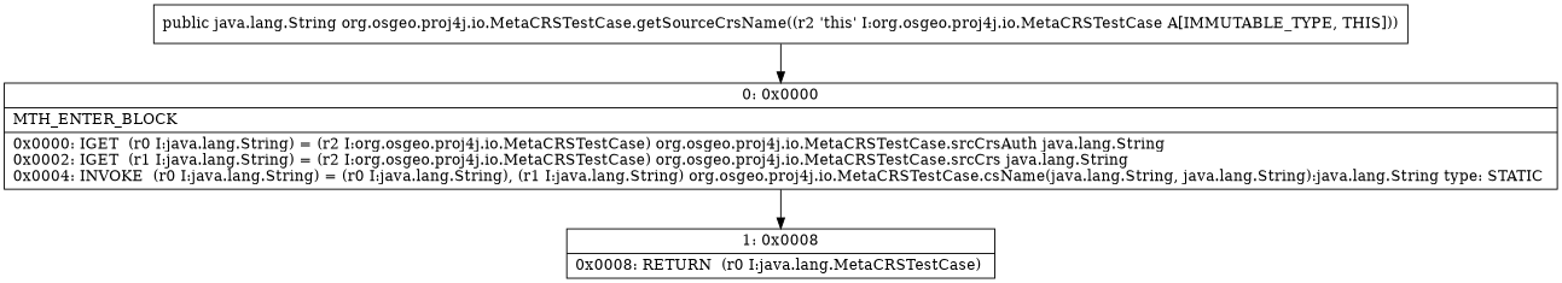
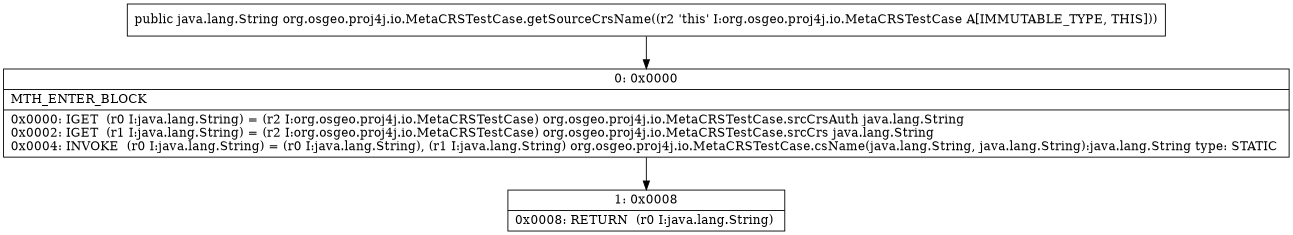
  digraph {
    node [shape=record]
    n1 [label="{0\:\ 0x0000|MTH_ENTER_BLOCK\l|0x0000: IGET  (r0 I:java.lang.String) = (r2 I:org.osgeo.proj4j.io.MetaCRSTestCase) org.osgeo.proj4j.io.MetaCRSTestCase.srcCrsAuth java.lang.String \l0x0002: IGET  (r1 I:java.lang.String) = (r2 I:org.osgeo.proj4j.io.MetaCRSTestCase) org.osgeo.proj4j.io.MetaCRSTestCase.srcCrs java.lang.String \l0x0004: INVOKE  (r0 I:java.lang.String) = (r0 I:java.lang.String), (r1 I:java.lang.String) org.osgeo.proj4j.io.MetaCRSTestCase.csName(java.lang.String, java.lang.String):java.lang.String type: STATIC \l}"]
-   n2 [label="{1\:\ 0x0008|0x0008: RETURN  (r0 I:java.lang.MetaCRSTestCase) \l}"]
+   n2 [label="{1\:\ 0x0008|0x0008: RETURN  (r0 I:java.lang.String) \l}"]
    n3 [label="{public java.lang.String org.osgeo.proj4j.io.MetaCRSTestCase.getSourceCrsName((r2 'this' I:org.osgeo.proj4j.io.MetaCRSTestCase A[IMMUTABLE_TYPE, THIS])) }"]
    n1 -> n2
    n3 -> n1
  }
